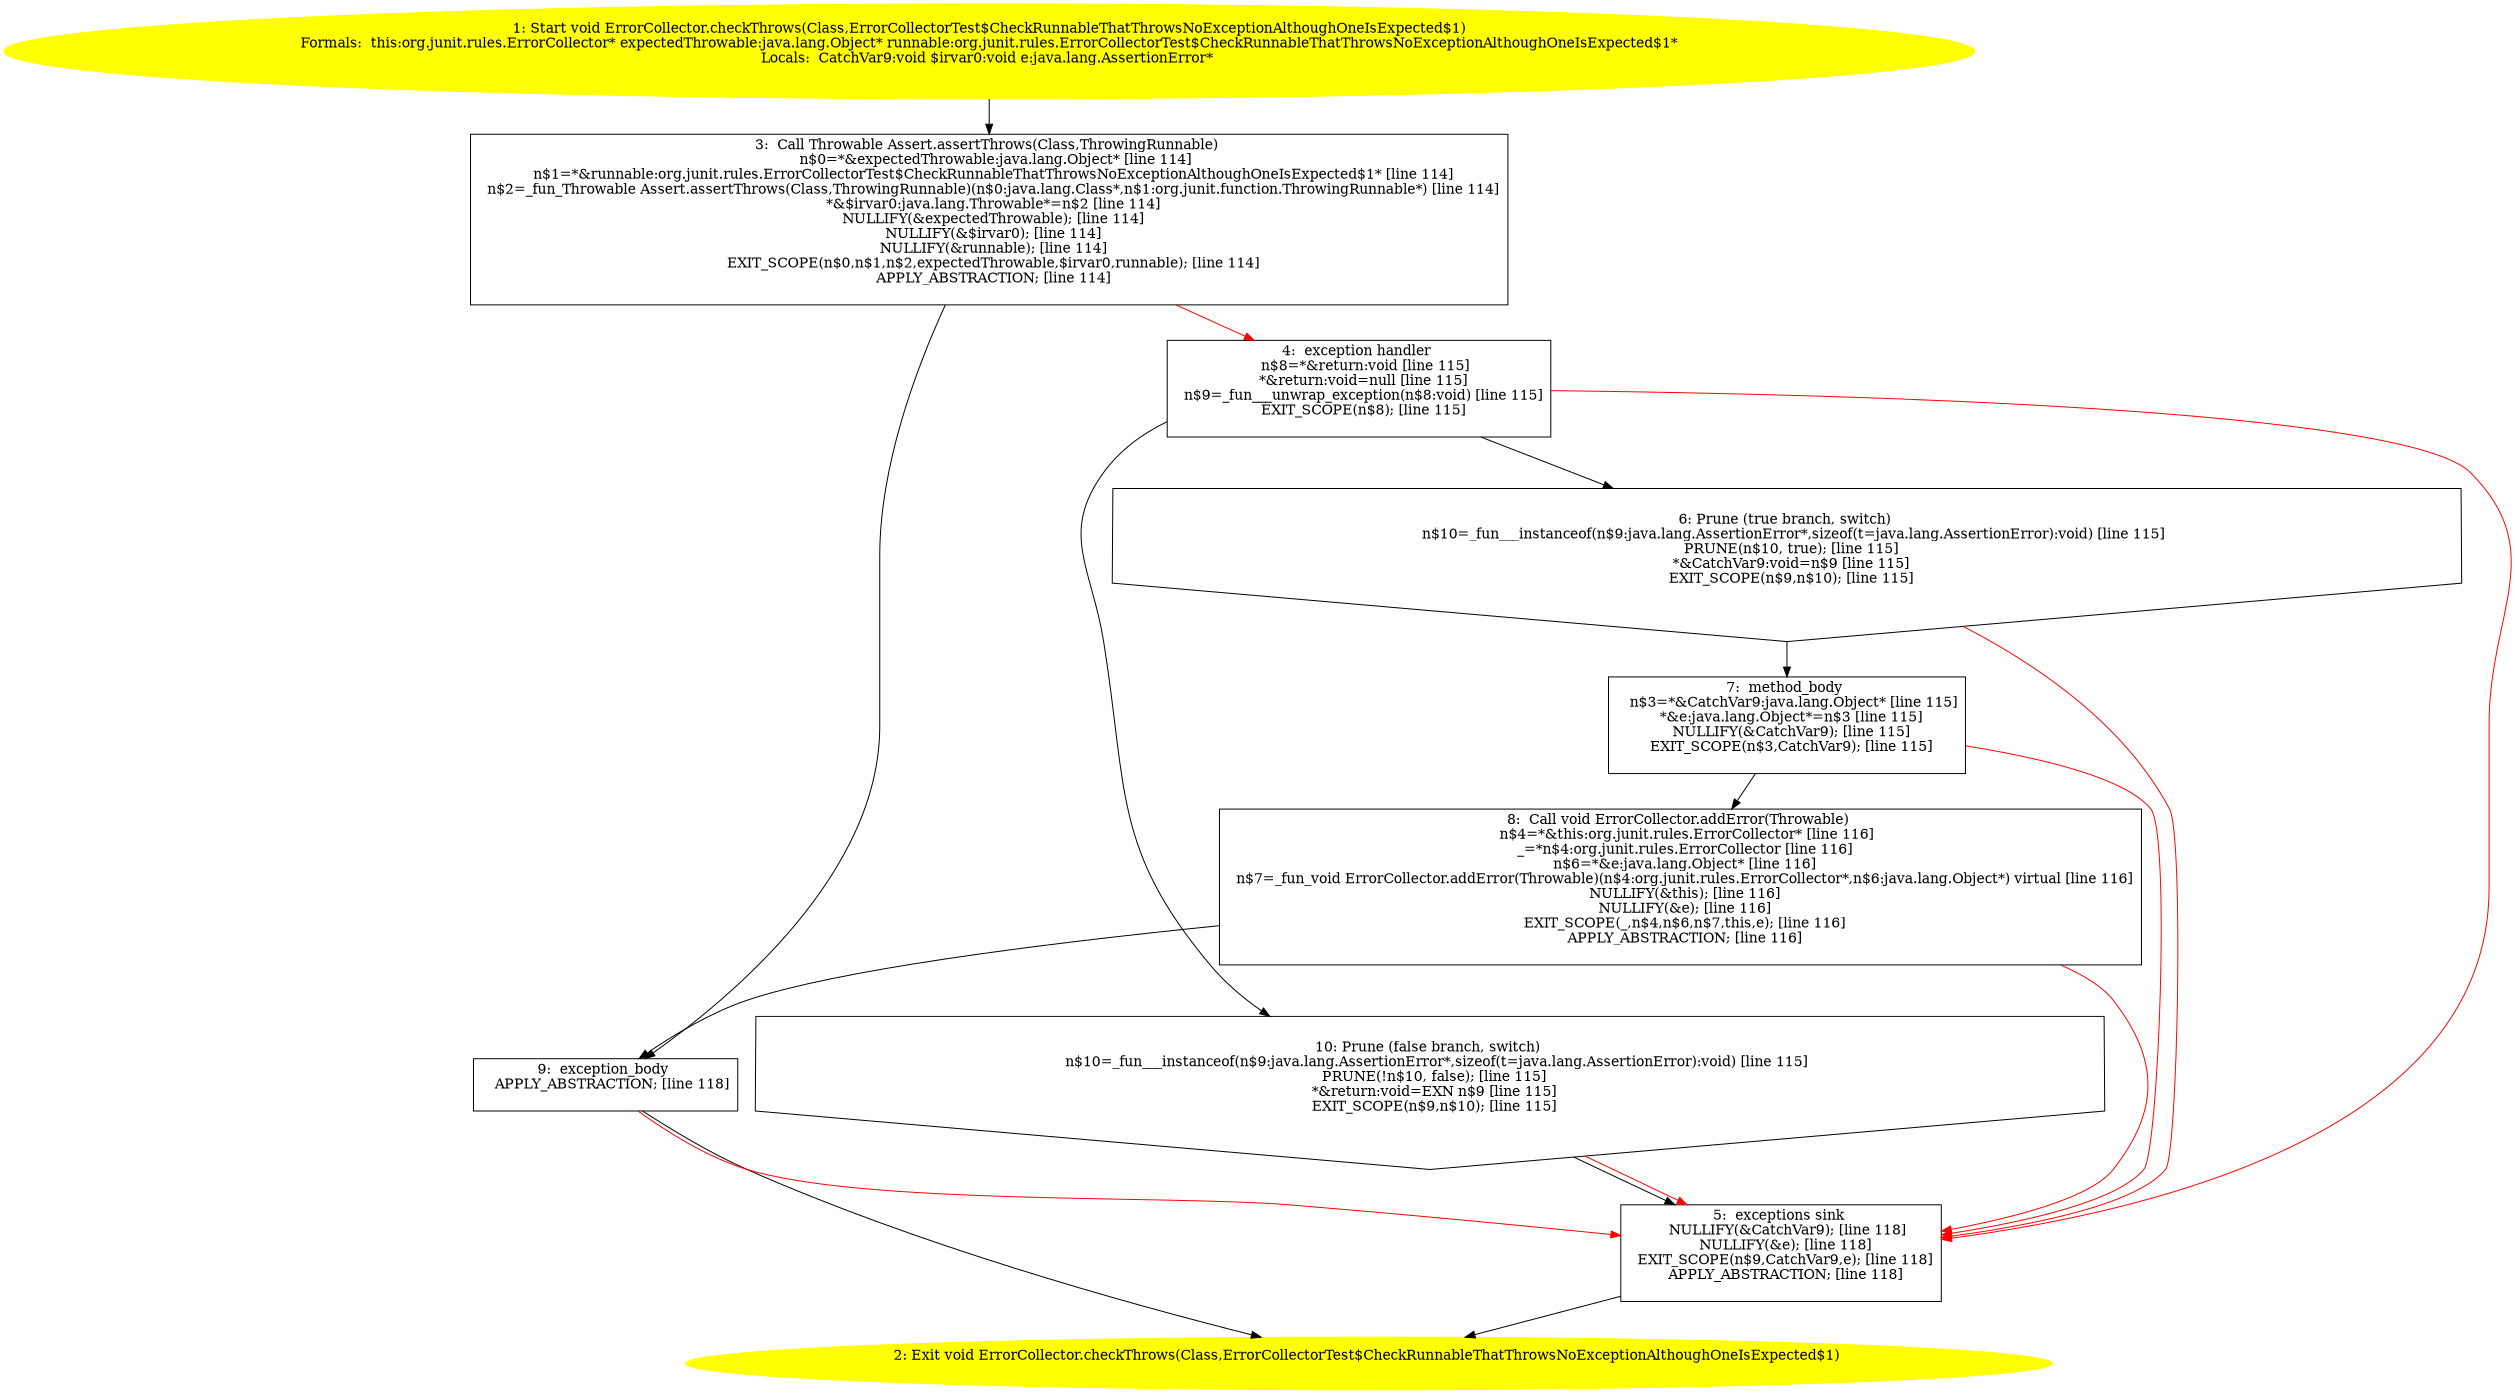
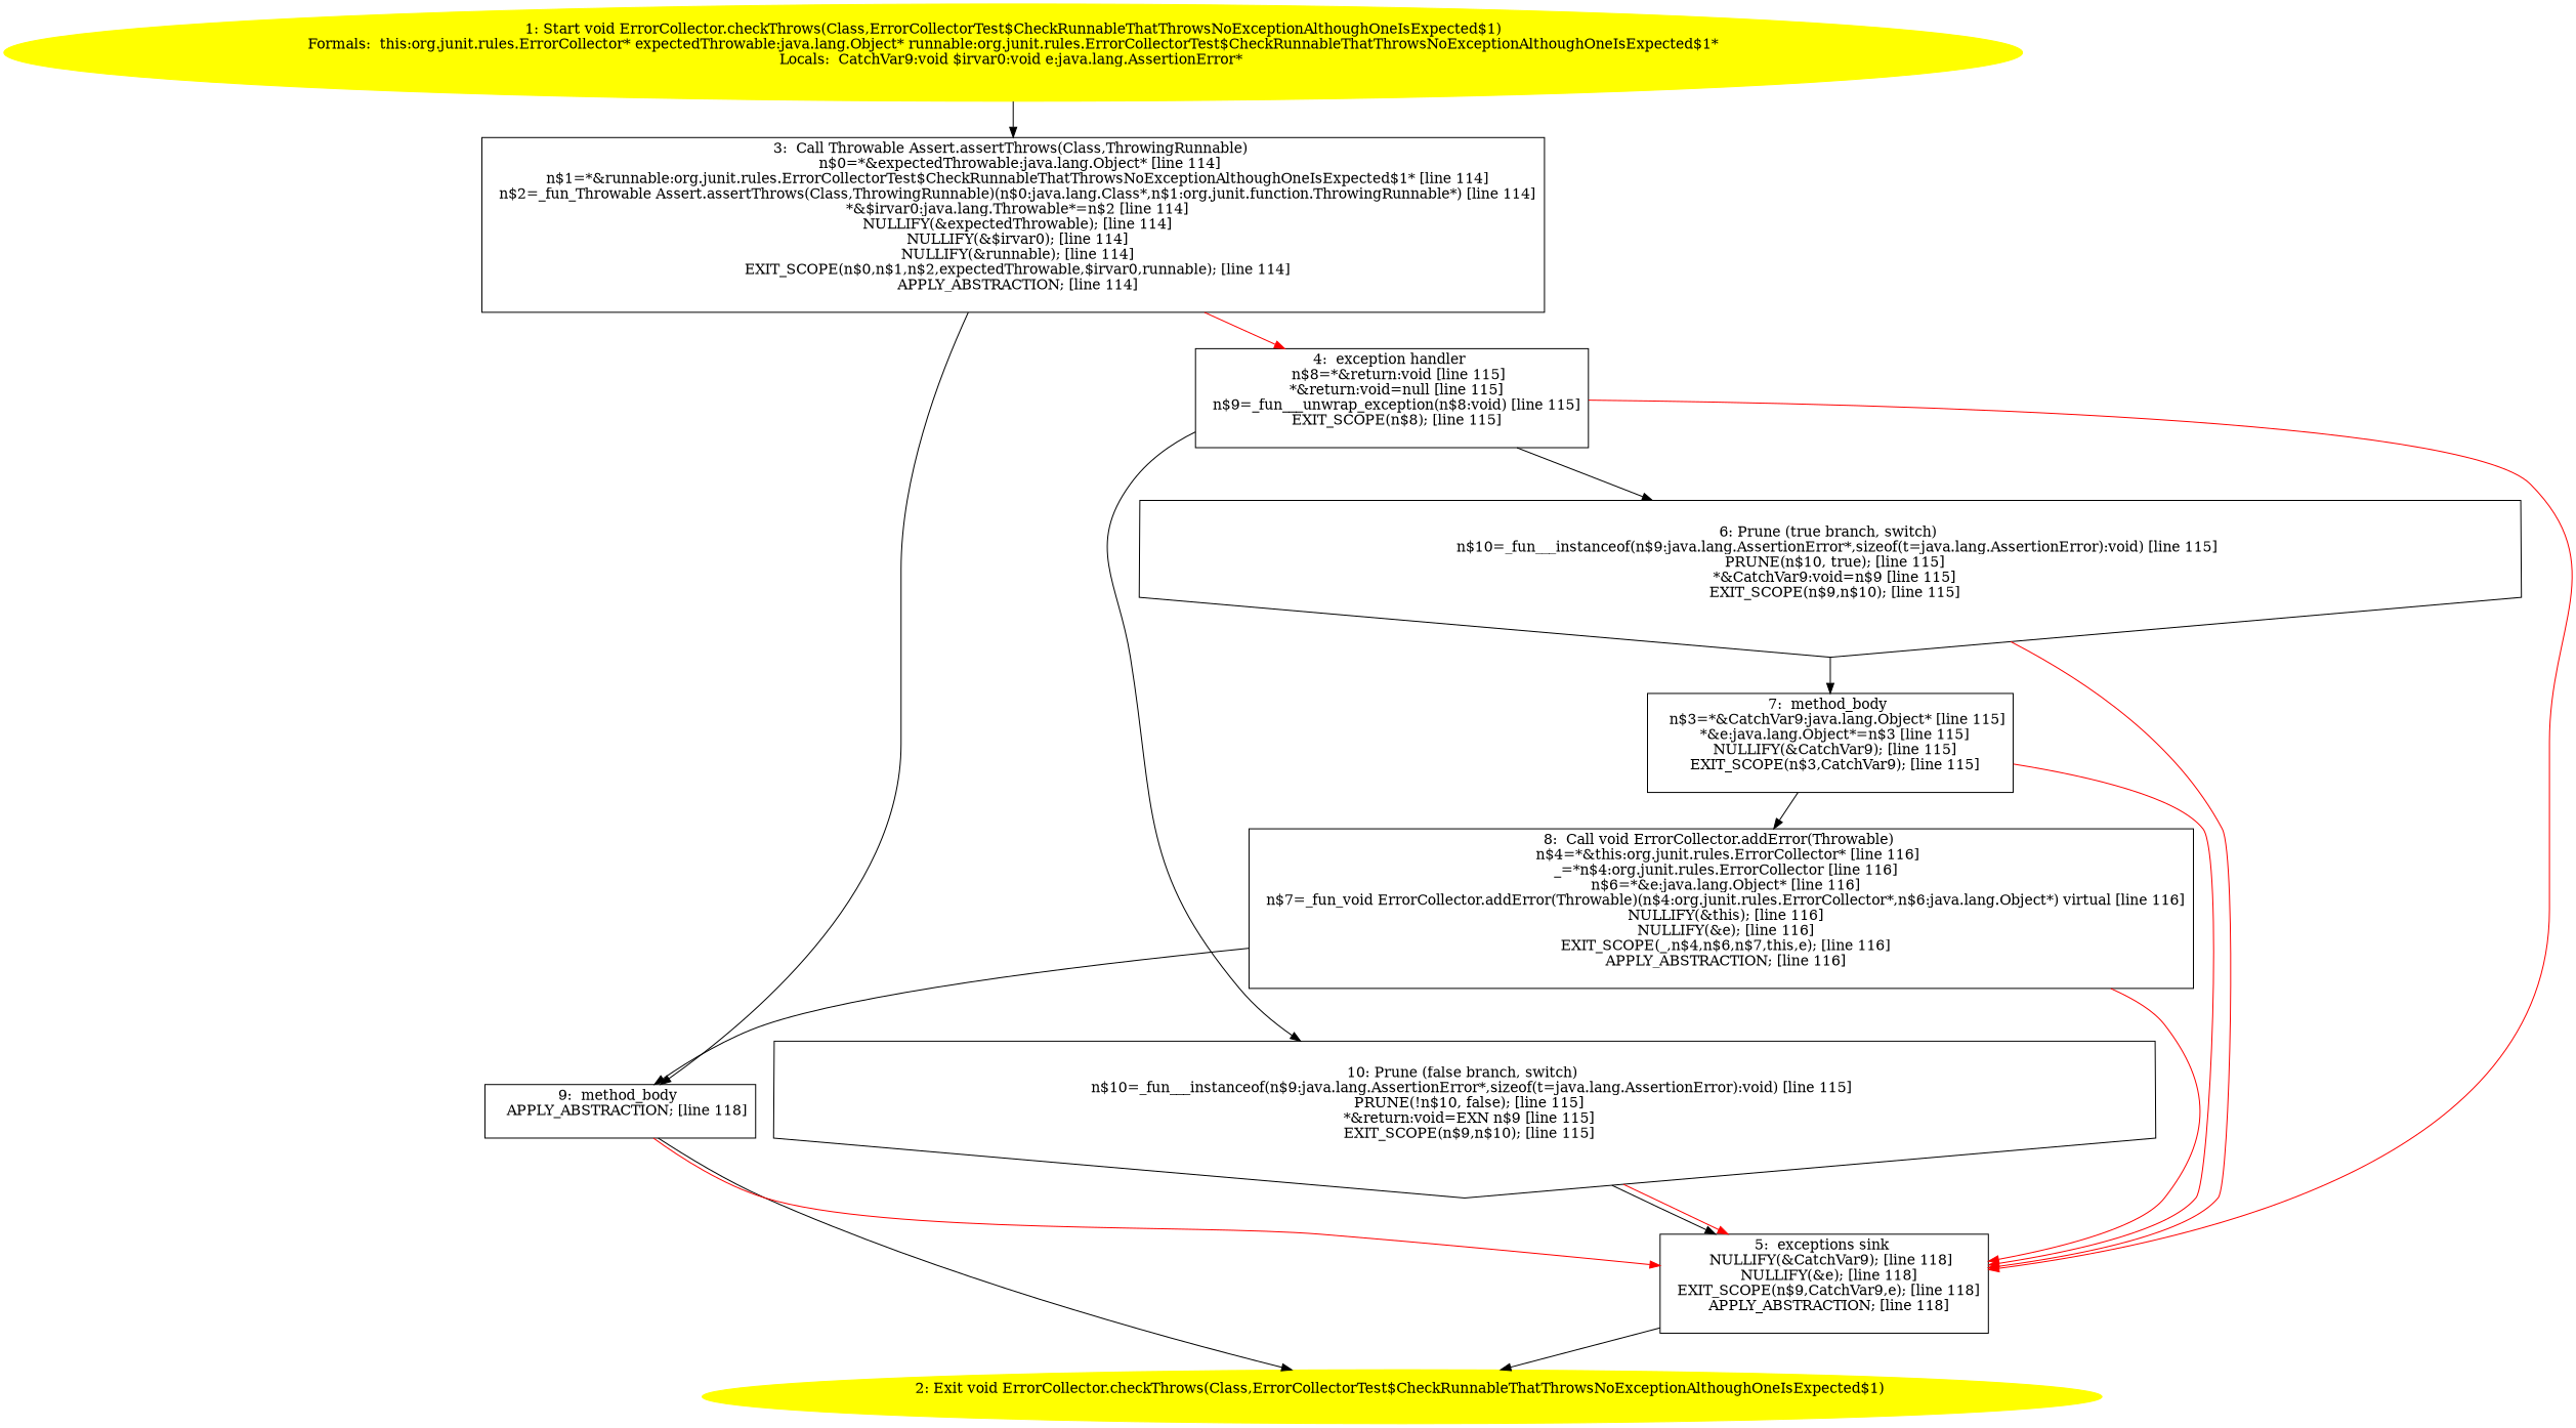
  digraph {
    node [shape=box]
    n1 [color=yellow label="1: Start void ErrorCollector.checkThrows(Class,ErrorCollectorTest$CheckRunnableThatThrowsNoExceptionAlthoughOneIsExpected$1)\nFormals:  this:org.junit.rules.ErrorCollector* expectedThrowable:java.lang.Object* runnable:org.junit.rules.ErrorCollectorTest$CheckRunnableThatThrowsNoExceptionAlthoughOneIsExpected$1*\nLocals:  CatchVar9:void $irvar0:void e:java.lang.AssertionError* \n  " style=filled shape=""]
    n2 [label="3:  Call Throwable Assert.assertThrows(Class,ThrowingRunnable) \n   n$0=*&expectedThrowable:java.lang.Object* [line 114]\n  n$1=*&runnable:org.junit.rules.ErrorCollectorTest$CheckRunnableThatThrowsNoExceptionAlthoughOneIsExpected$1* [line 114]\n  n$2=_fun_Throwable Assert.assertThrows(Class,ThrowingRunnable)(n$0:java.lang.Class*,n$1:org.junit.function.ThrowingRunnable*) [line 114]\n  *&$irvar0:java.lang.Throwable*=n$2 [line 114]\n  NULLIFY(&expectedThrowable); [line 114]\n  NULLIFY(&$irvar0); [line 114]\n  NULLIFY(&runnable); [line 114]\n  EXIT_SCOPE(n$0,n$1,n$2,expectedThrowable,$irvar0,runnable); [line 114]\n  APPLY_ABSTRACTION; [line 114]\n "]
-   n3 [label="9:  exception_body \n   APPLY_ABSTRACTION; [line 118]\n "]
+   n3 [label="9:  method_body \n   APPLY_ABSTRACTION; [line 118]\n "]
    n4 [label="4:  exception handler \n   n$8=*&return:void [line 115]\n  *&return:void=null [line 115]\n  n$9=_fun___unwrap_exception(n$8:void) [line 115]\n  EXIT_SCOPE(n$8); [line 115]\n "]
    n5 [color=yellow label="2: Exit void ErrorCollector.checkThrows(Class,ErrorCollectorTest$CheckRunnableThatThrowsNoExceptionAlthoughOneIsExpected$1) \n  " style=filled shape=""]
    n6 [label="5:  exceptions sink \n   NULLIFY(&CatchVar9); [line 118]\n  NULLIFY(&e); [line 118]\n  EXIT_SCOPE(n$9,CatchVar9,e); [line 118]\n  APPLY_ABSTRACTION; [line 118]\n "]
    n7 [label="6: Prune (true branch, switch) \n   n$10=_fun___instanceof(n$9:java.lang.AssertionError*,sizeof(t=java.lang.AssertionError):void) [line 115]\n  PRUNE(n$10, true); [line 115]\n  *&CatchVar9:void=n$9 [line 115]\n  EXIT_SCOPE(n$9,n$10); [line 115]\n " shape=invhouse]
    n8 [label="10: Prune (false branch, switch) \n   n$10=_fun___instanceof(n$9:java.lang.AssertionError*,sizeof(t=java.lang.AssertionError):void) [line 115]\n  PRUNE(!n$10, false); [line 115]\n  *&return:void=EXN n$9 [line 115]\n  EXIT_SCOPE(n$9,n$10); [line 115]\n " shape=invhouse]
    n9 [label="7:  method_body \n   n$3=*&CatchVar9:java.lang.Object* [line 115]\n  *&e:java.lang.Object*=n$3 [line 115]\n  NULLIFY(&CatchVar9); [line 115]\n  EXIT_SCOPE(n$3,CatchVar9); [line 115]\n "]
    n10 [label="8:  Call void ErrorCollector.addError(Throwable) \n   n$4=*&this:org.junit.rules.ErrorCollector* [line 116]\n  _=*n$4:org.junit.rules.ErrorCollector [line 116]\n  n$6=*&e:java.lang.Object* [line 116]\n  n$7=_fun_void ErrorCollector.addError(Throwable)(n$4:org.junit.rules.ErrorCollector*,n$6:java.lang.Object*) virtual [line 116]\n  NULLIFY(&this); [line 116]\n  NULLIFY(&e); [line 116]\n  EXIT_SCOPE(_,n$4,n$6,n$7,this,e); [line 116]\n  APPLY_ABSTRACTION; [line 116]\n "]
    n1 -> n2
    n2 -> n3
    n2 -> n4 [color=red]
    n3 -> n5
    n3 -> n6 [color=red]
    n4 -> n6 [color=red]
    n4 -> n7
    n4 -> n8
    n6 -> n5
    n7 -> n6 [color=red]
    n7 -> n9
    n8 -> n6
    n8 -> n6 [color=red]
    n9 -> n6 [color=red]
    n9 -> n10
    n10 -> n3
    n10 -> n6 [color=red]
  }
